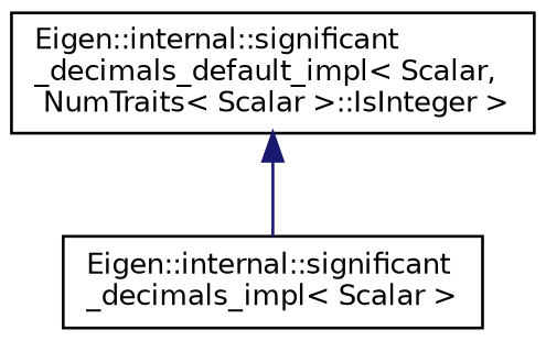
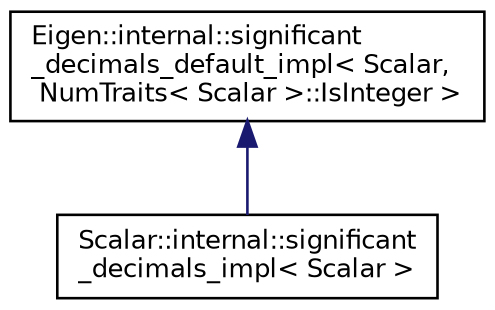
  digraph {
    rankdir=TB
    node [color=black fillcolor=white fontname=Helvetica fontsize=10 shape=record style=filled]
    n1 [height=0.2 label="Eigen::internal::significant\l_decimals_default_impl\< Scalar,\l NumTraits\< Scalar \>::IsInteger \>" width=0.4]
-   n2 [height=0.2 label="Eigen::internal::significant\l_decimals_impl\< Scalar \>" width=0.4]
+   n2 [height=0.2 label="Scalar::internal::significant\l_decimals_impl\< Scalar \>" width=0.4]
    n1 -> n2 [color=midnightblue dir=back fontname=Helvetica fontsize=10 labelfontname=Helvetica labelfontsize=10 style=solid]
  }
